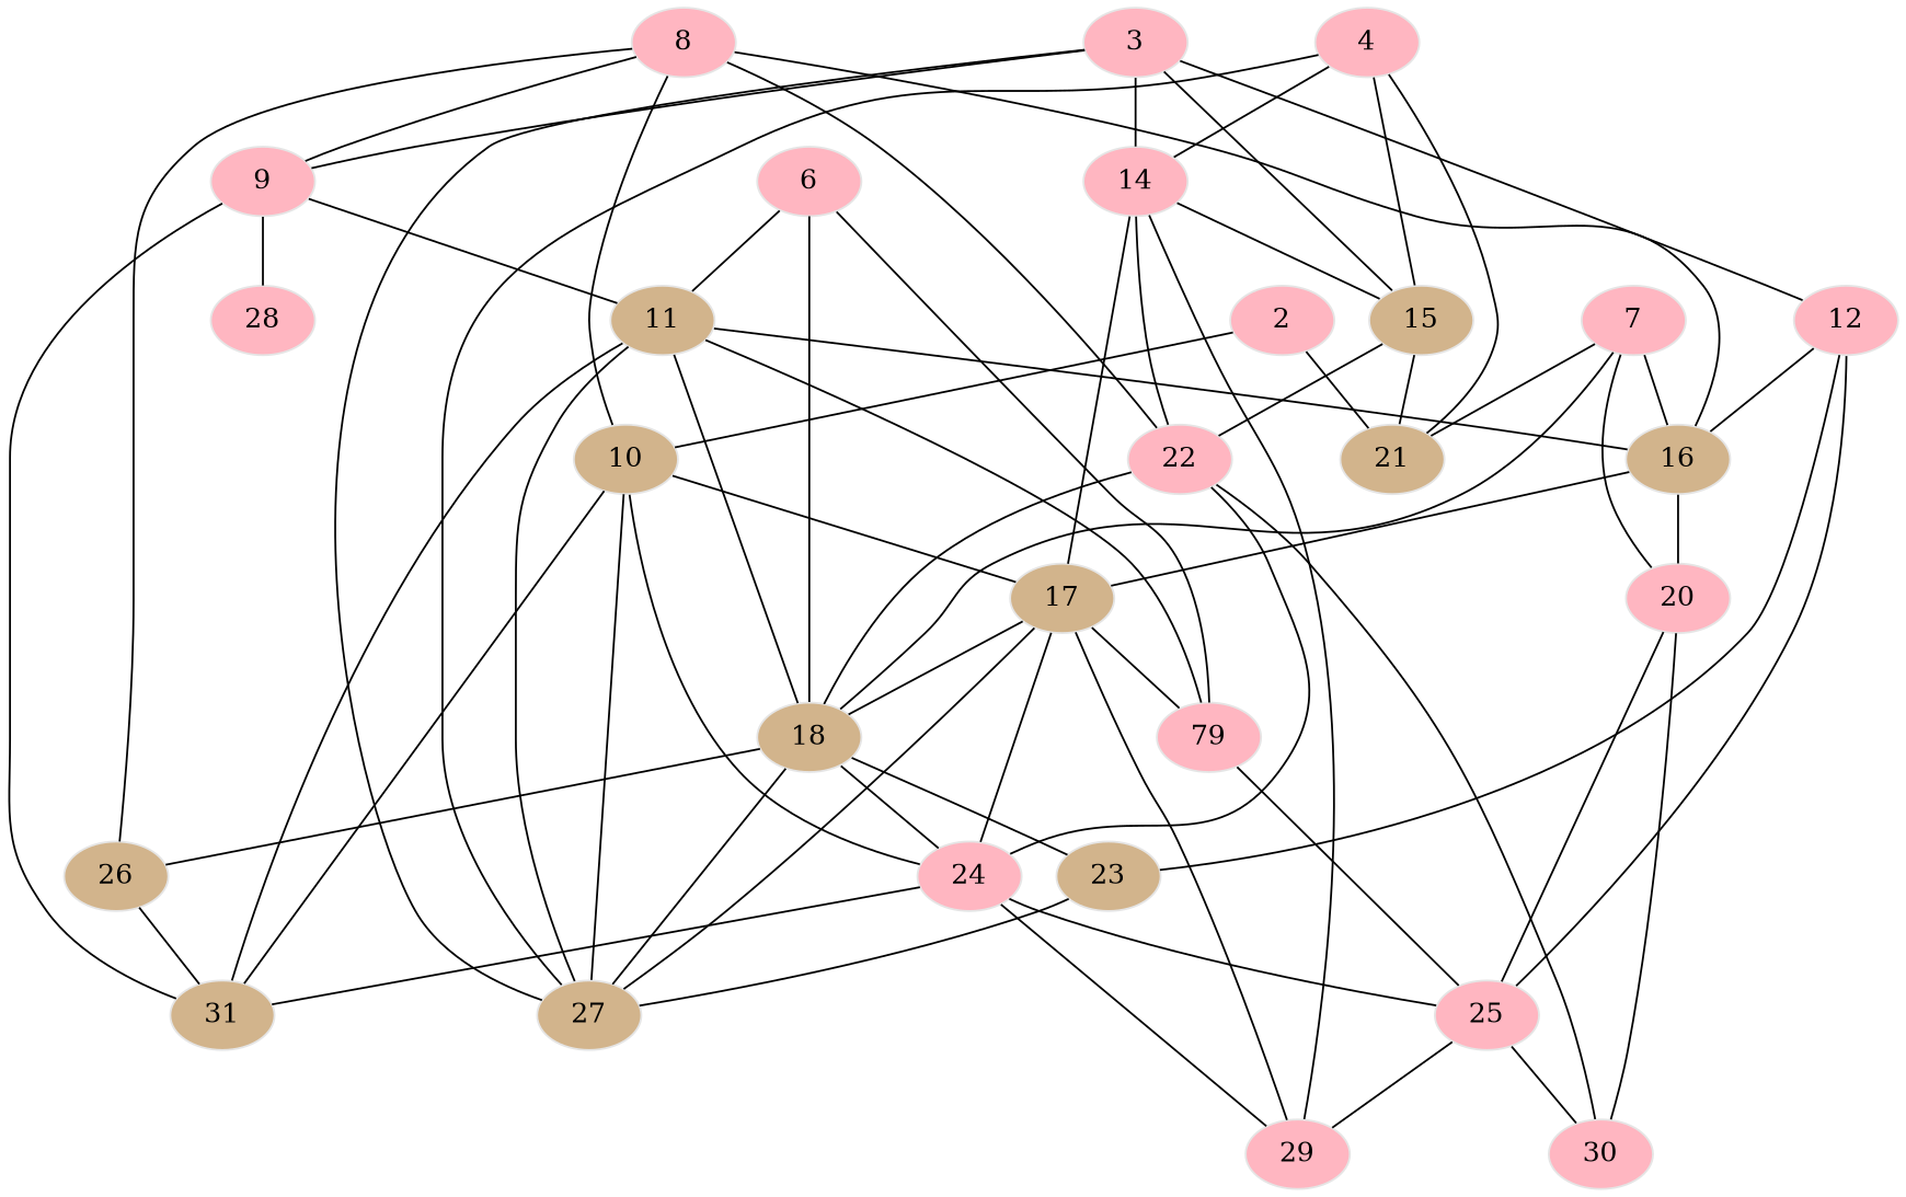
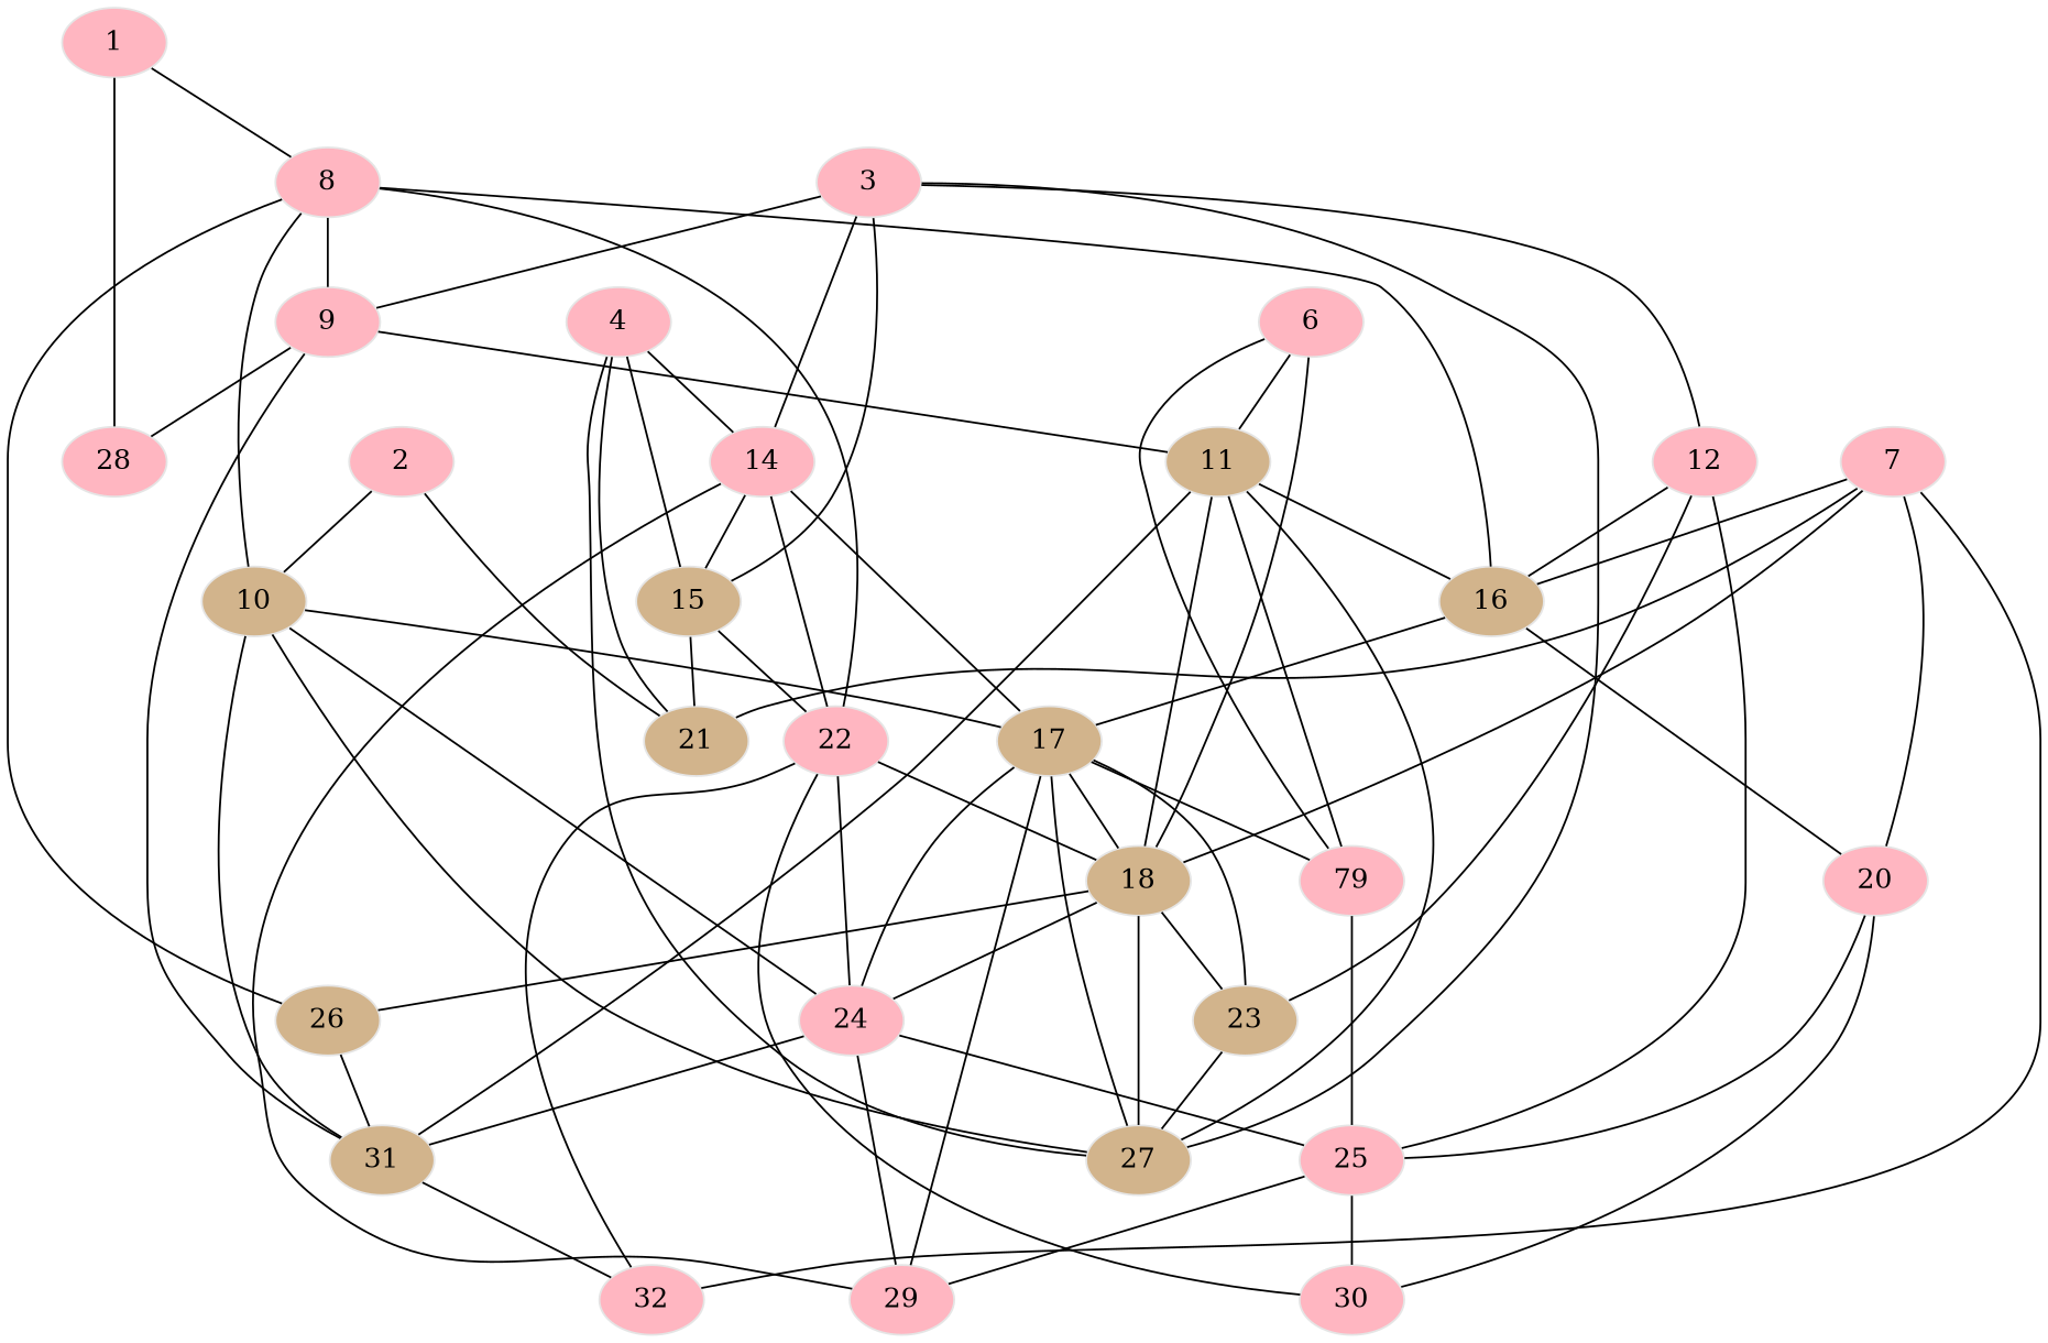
  graph {
    node [color=gray90 fillcolor=lightpink style=filled]
    edge [weight=1.0]
+   1
    8
    28
    10 [fillcolor=tan]
    9
    16 [fillcolor=tan]
    22
    26 [fillcolor=tan]
    2
    21 [fillcolor=tan]
    27 [fillcolor=tan]
    31 [fillcolor=tan]
    17 [fillcolor=tan]
    24
    3
    12
    14
    15 [fillcolor=tan]
    11 [fillcolor=tan]
    23 [fillcolor=tan]
    25
    29
    4
    6
    18 [fillcolor=tan]
    n26 [label=79]
    7
    20
+   32
    30
+   1 -- 8
+   1 -- 28 [weight=2.0]
    8 -- 10
    8 -- 9
    8 -- 16
    8 -- 22 [weight=2.0]
    8 -- 26
    10 -- 27
    10 -- 31
    10 -- 17
    10 -- 24
    9 -- 28 [weight=3.0]
    9 -- 31
    9 -- 11 [weight=2.0]
    16 -- 17
    16 -- 20
    22 -- 24
    22 -- 18
+   22 -- 32
    22 -- 30
    26 -- 31
    2 -- 10
    2 -- 21
+   31 -- 32
    17 -- 27
    17 -- 24
+   17 -- 23 [weight=2.0]
    17 -- 29
    17 -- 18
    17 -- n26
    24 -- 31
    24 -- 25
    24 -- 29
    3 -- 9
    3 -- 27
    3 -- 12
    3 -- 14
    3 -- 15
    12 -- 16
    12 -- 23
    12 -- 25
    14 -- 22 [weight=2.0]
    14 -- 17
    14 -- 15
    14 -- 29
    15 -- 22
    15 -- 21
    11 -- 16
    11 -- 27
    11 -- 31
    11 -- 18
    11 -- n26
    23 -- 27
    25 -- 29
    25 -- 30
    4 -- 21
    4 -- 27
    4 -- 14
    4 -- 15
    6 -- 11
    6 -- 18 [weight=2.0]
    6 -- n26
    18 -- 26
    18 -- 27
    18 -- 24
    18 -- 23
    n26 -- 25 [weight=3.0]
    7 -- 16 [weight=2.0]
    7 -- 21
    7 -- 18
    7 -- 20
+   7 -- 32 [weight=2.0]
    20 -- 25
    20 -- 30
  }
